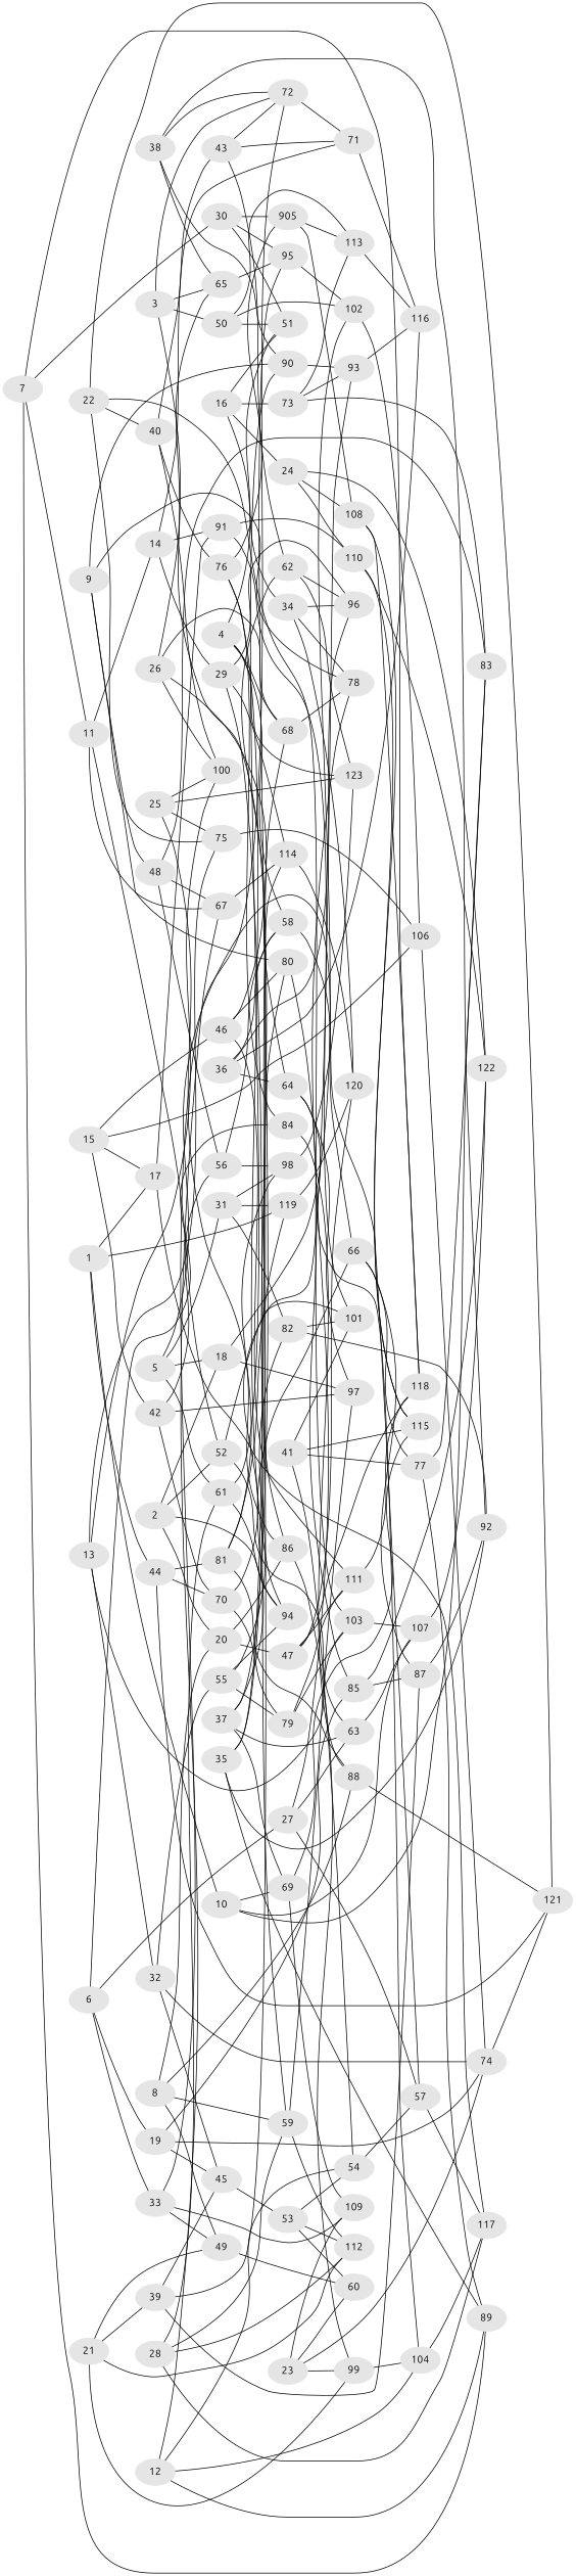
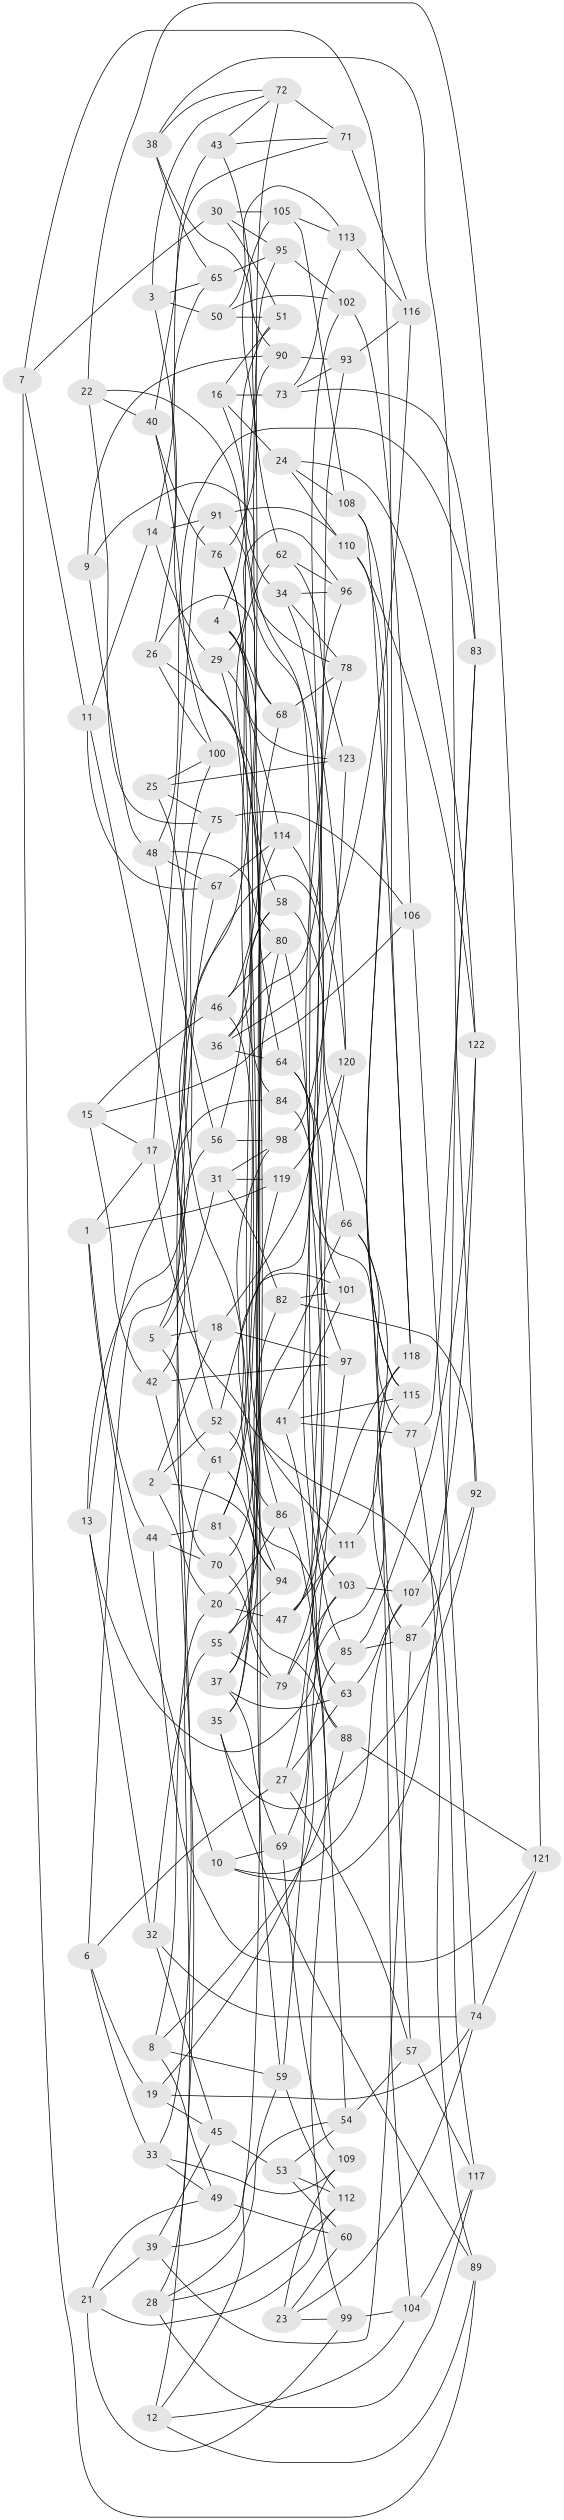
  graph {
    fontname=Ubuntu
    rankdir=LR
    node [color=gray90 fontname=Ubuntu style=filled]
    edge [fontname=Ubuntu]
    1
    10
    17
    44
    119
    69
    83
    107
    91
    117
    121
    70
    81
    120
    2
    18
    20
    52
    94
    97
    102
    86
    47
    63
    101
    3
    50
    65
    72
    51
    113
    95
    71
    99
    4
    58
    68
    123
    66
    78
    5
    31
    57
    61
    82
    98
    90
    6
    19
    27
    33
    84
    45
    74
    85
    49
    109
    88
    7
    11
    30
    89
    118
    14
    67
-   105 [label=905]
+   105
    8
    59
    60
    112
    9
    48
    80
    56
    93
    115
    122
    29
    114
    12
    54
    104
    13
    32
    75
    100
    103
    55
    106
    96
    116
    110
    15
    42
    46
    62
    111
    16
    24
    34
    73
    108
    53
    87
    21
    39
    22
    40
    43
    76
    23
    25
    26
    64
    28
    92
    79
    35
    36
    37
    77
    38
    41
    1 -- 10
    1 -- 17
    1 -- 44
    1 -- 119
    10 -- 69
    10 -- 83
    10 -- 107
    17 -- 91
    17 -- 117
    44 -- 121
    44 -- 70
    44 -- 81
    119 -- 120
    69 -- 109
    69 -- 115
    107 -- 122
    91 -- 101
    91 -- 110
    70 -- 93
    70 -- 79
    81 -- 119
    81 -- 98
    81 -- 88
    2 -- 18
    2 -- 20
    2 -- 52
    2 -- 94
    18 -- 97
    18 -- 102
    20 -- 86
    20 -- 47
    52 -- 63
    52 -- 101
    102 -- 106
    86 -- 99
    47 -- 120
    47 -- 118
    47 -- 111
    63 -- 107
    3 -- 86
    3 -- 50
    3 -- 65
    3 -- 72
    50 -- 102
    50 -- 51
    50 -- 113
    65 -- 95
    72 -- 71
    113 -- 116
    95 -- 102
    71 -- 116
    99 -- 104
    4 -- 51
    4 -- 58
    4 -- 68
    4 -- 123
    58 -- 66
    68 -- 78
    66 -- 87
    66 -- 77
    5 -- 18
    5 -- 31
    5 -- 57
    5 -- 61
    31 -- 119
    31 -- 82
    31 -- 98
    57 -- 117
    61 -- 94
    61 -- 90
    82 -- 101
    82 -- 92
    98 -- 123
    90 -- 93
    6 -- 19
    6 -- 27
    6 -- 33
    6 -- 84
    19 -- 45
    19 -- 74
    19 -- 85
    27 -- 63
    27 -- 78
    27 -- 57
    33 -- 72
    33 -- 49
    33 -- 109
    84 -- 88
    45 -- 53
    74 -- 121
    85 -- 122
    85 -- 87
    49 -- 60
    88 -- 121
    7 -- 11
    7 -- 30
    7 -- 89
    7 -- 118
    11 -- 52
    11 -- 14
    11 -- 67
    30 -- 51
    30 -- 95
    30 -- 105
    14 -- 91
    14 -- 71
    14 -- 29
    67 -- 114
    105 -- 113
    105 -- 108
    8 -- 20
    8 -- 49
    8 -- 88
    8 -- 59
    59 -- 97
    59 -- 112
    9 -- 78
    9 -- 90
    9 -- 48
-   9 -- 80
+   48 -- 80
    48 -- 83
    48 -- 67
    48 -- 56
    80 -- 85
    56 -- 58
    56 -- 98
    93 -- 116
    29 -- 59
    29 -- 114
    29 -- 96
    114 -- 120
    12 -- 89
    12 -- 67
    12 -- 54
    12 -- 104
    54 -- 57
    104 -- 117
    13 -- 32
    13 -- 75
    13 -- 100
    13 -- 103
    32 -- 45
    32 -- 74
    32 -- 55
    75 -- 106
    103 -- 107
    55 -- 94
    55 -- 82
    55 -- 79
    106 -- 74
    110 -- 115
    110 -- 122
    15 -- 17
    15 -- 106
    15 -- 42
    15 -- 46
    42 -- 70
    42 -- 97
    42 -- 56
    46 -- 80
    46 -- 62
    46 -- 111
    62 -- 123
    62 -- 96
    111 -- 118
    16 -- 51
    16 -- 24
    16 -- 34
    16 -- 73
    24 -- 122
    24 -- 110
    24 -- 108
    34 -- 120
    34 -- 78
    34 -- 96
    73 -- 83
    73 -- 113
    73 -- 93
    108 -- 118
    108 -- 115
    53 -- 60
    53 -- 112
    53 -- 54
    87 -- 92
    21 -- 99
    21 -- 49
    21 -- 112
    21 -- 39
    39 -- 45
    39 -- 114
    39 -- 87
    22 -- 121
    22 -- 75
    22 -- 103
    22 -- 40
    40 -- 100
    40 -- 43
    40 -- 76
    43 -- 72
    43 -- 71
    43 -- 62
    76 -- 94
    76 -- 84
    76 -- 105
    23 -- 99
    23 -- 74
    23 -- 109
    23 -- 60
    25 -- 86
    25 -- 123
    25 -- 75
    25 -- 100
    26 -- 65
    26 -- 68
    26 -- 100
    26 -- 64
    64 -- 97
    64 -- 104
    28 -- 117
    28 -- 61
    28 -- 59
    28 -- 112
    79 -- 103
    79 -- 111
    35 -- 68
    35 -- 89
    35 -- 80
    35 -- 92
    36 -- 58
    36 -- 96
    36 -- 116
    36 -- 64
    37 -- 69
    37 -- 63
    37 -- 95
    37 -- 66
    77 -- 83
    77 -- 89
    38 -- 65
    38 -- 72
    38 -- 90
    38 -- 92
    41 -- 101
    41 -- 115
    41 -- 54
    41 -- 77
  }
